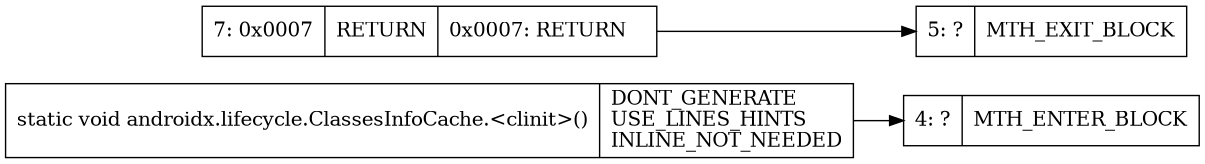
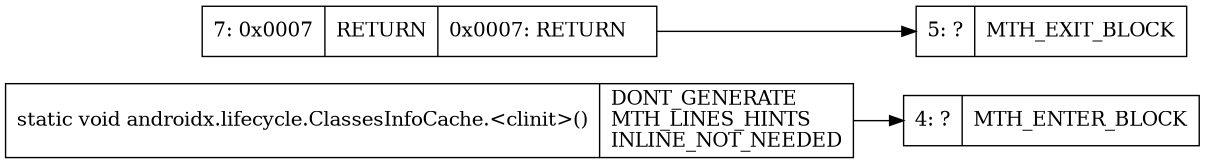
  digraph {
    rankdir=LR
    node [shape=record]
    n1 [label="{4\:\ ?|MTH_ENTER_BLOCK\l}"]
    n2 [label="{7\:\ 0x0007|RETURN\l|0x0007: RETURN   \l}"]
    n3 [label="{5\:\ ?|MTH_EXIT_BLOCK\l}"]
-   n4 [label="{static void androidx.lifecycle.ClassesInfoCache.\<clinit\>()  | DONT_GENERATE\lUSE_LINES_HINTS\lINLINE_NOT_NEEDED\l}"]
+   n4 [label="{static void androidx.lifecycle.ClassesInfoCache.\<clinit\>()  | DONT_GENERATE\lMTH_LINES_HINTS\lINLINE_NOT_NEEDED\l}"]
    n2 -> n3
    n4 -> n1
  }
